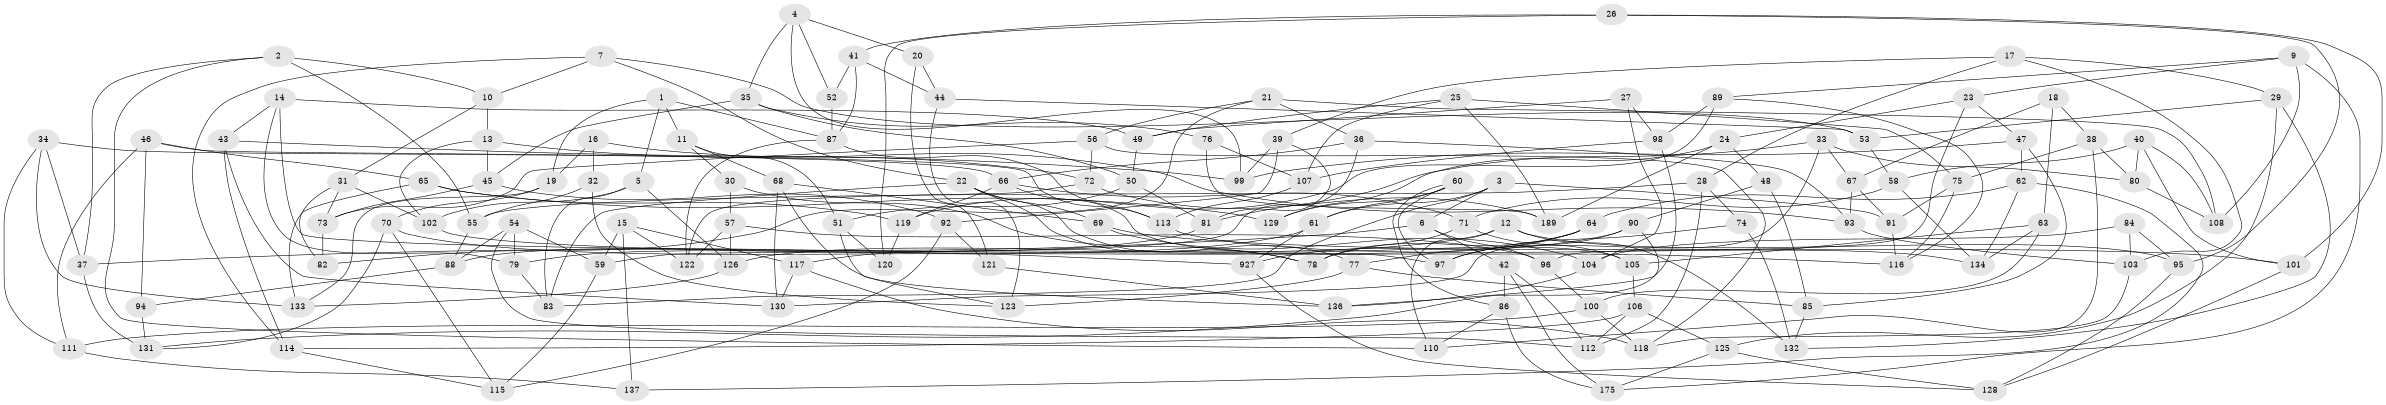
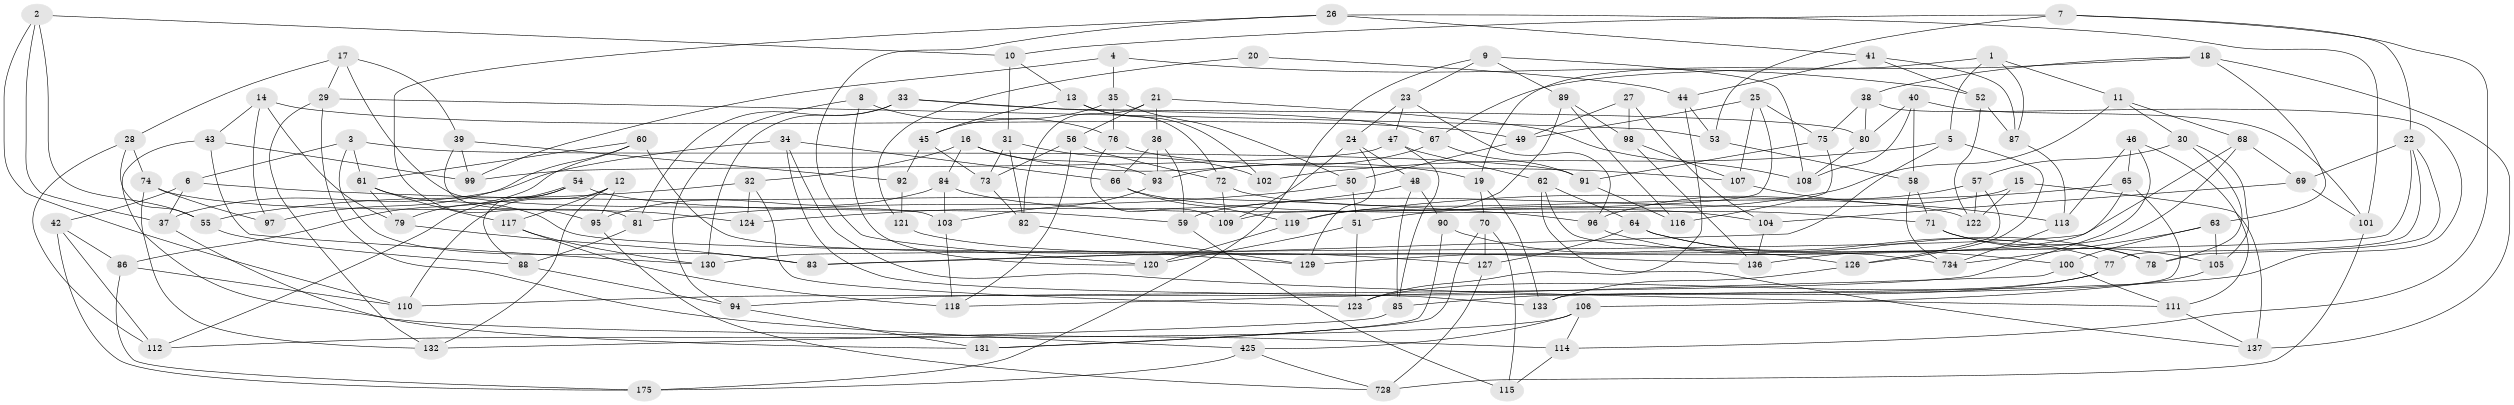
  graph {
    node [color=gray90 style=filled]
    1
    5
    11
    19
    87
    83
    102
    126
    30
    51
    68
    70
    133
    113
    2
    10
    37
    55
    110
    13
    31
    131
    88
    3
    6
    61
    91
    42
    96
    79
-   127 [label=927]
+   127
    116
    4
    20
    35
    52
    99
    44
    121
    76
    45
    50
    122
    n44 [label=175]
    112
    86
    100
    7
    22
    53
    114
    78
    69
    77
    58
    115
+   8
    94
    120
-   109 [label=189]
+   109
    107
    9
    23
    89
    108
    24
    47
    98
    119
    72
    82
    73
    57
    105
    123
    130
    136
    12
    95
    117
    132
-   128
+   128 [label=728]
    118
    92
    14
    43
    49
    97
    15
    59
    137
    16
    32
    84
    93
+   124
    103
    104
    17
    28
    29
    39
    74
-   125
+   125 [label=425]
    81
    18
    38
    63
    67
    75
    80
-   134
+   134 [label=734]
    21
    36
    56
    66
    129
    101
    85
    48
    62
    90
    25
    26
    41
    27
    106
    33
    34
    111
    71
    40
    46
    65
    64
    54
    60
    1 -- 5
    1 -- 11
    1 -- 19
    1 -- 87
    5 -- 83
    5 -- 102
    5 -- 126
    11 -- 30
    11 -- 51
    11 -- 68
    19 -- 70
    19 -- 133
    87 -- 113
-   102 -- 116
    126 -- 133
    30 -- 78
    30 -- 57
-   66 -- 105
+   30 -- 105
    51 -- 120
    51 -- 123
    68 -- 69
    68 -- 130
    68 -- 136
    70 -- 131
    70 -- 127
    70 -- 115
    113 -- 134
    2 -- 10
    2 -- 37
    2 -- 55
    2 -- 110
    10 -- 13
    10 -- 31
    37 -- 131
    55 -- 88
    13 -- 102
    13 -- 45
    13 -- 72
    31 -- 102
    31 -- 82
    31 -- 73
    88 -- 94
    3 -- 83
    3 -- 6
    3 -- 61
    3 -- 91
    6 -- 37
    6 -- 42
    6 -- 96
    61 -- 79
    61 -- 127
    91 -- 116
    42 -- n44
    42 -- 112
    42 -- 86
    96 -- 100
    79 -- 83
    127 -- 128
-   4 -- 20
    4 -- 35
    4 -- 52
    4 -- 99
    20 -- 44
    20 -- 121
    35 -- 76
    35 -- 45
    35 -- 50
    52 -- 87
-   87 -- 122
+   52 -- 122
    44 -- 53
    44 -- 123
    121 -- 136
    76 -- 109
    76 -- 107
    45 -- 73
    45 -- 92
    50 -- 51
    50 -- 81
    86 -- 110
    86 -- n44
    100 -- 118
    100 -- 111
    7 -- 10
    7 -- 22
    7 -- 53
    7 -- 114
    22 -- 83
    22 -- 78
    22 -- 69
    22 -- 77
    53 -- 58
    114 -- 115
    69 -- 104
    69 -- 101
    77 -- 123
    77 -- 85
    58 -- 134
    58 -- 71
+   8 -- 76
+   8 -- 94
+   8 -- 120
    94 -- 131
    107 -- 113
    9 -- n44
    9 -- 23
    9 -- 89
    9 -- 108
    23 -- 96
    23 -- 24
    23 -- 47
    89 -- 116
    89 -- 98
    89 -- 119
    24 -- 109
    24 -- 129
    24 -- 48
    47 -- 99
    47 -- 85
    47 -- 62
    98 -- 107
    98 -- 136
    119 -- 120
    72 -- 122
    72 -- 109
+   82 -- 129
    73 -- 82
    57 -- 126
    57 -- 96
    57 -- 122
    105 -- 106
    12 -- 110
    12 -- 95
    12 -- 117
    12 -- 132
    95 -- 128
    117 -- 130
    117 -- 118
    92 -- 121
-   92 -- 115
    14 -- 79
    14 -- 43
    14 -- 49
    14 -- 97
    43 -- 99
    43 -- 114
    43 -- 130
    49 -- 50
    15 -- 122
-   15 -- 117
+   61 -- 117
    15 -- 59
    15 -- 137
    59 -- 115
    16 -- 19
    16 -- 32
+   16 -- 84
    16 -- 93
    32 -- 55
    32 -- 123
+   32 -- 124
    84 -- 95
    84 -- 103
    84 -- 104
    93 -- 103
    103 -- 118
    104 -- 136
    17 -- 103
    17 -- 28
    17 -- 29
    17 -- 39
    28 -- 55
    28 -- 112
    28 -- 74
    29 -- 53
    29 -- 132
    29 -- 125
    39 -- 99
    39 -- 92
    39 -- 81
    74 -- 132
    74 -- 97
+   74 -- 124
    125 -- n44
    125 -- 128
    81 -- 88
+   18 -- 137
    18 -- 38
    18 -- 63
    18 -- 67
    38 -- 110
    38 -- 75
    38 -- 80
    63 -- 100
    63 -- 105
    63 -- 134
    67 -- 91
    67 -- 93
    75 -- 91
    75 -- 116
    80 -- 108
    21 -- 108
    21 -- 82
    21 -- 36
    21 -- 56
    36 -- 59
    36 -- 93
    36 -- 66
    56 -- 72
    56 -- 73
    56 -- 118
    66 -- 119
    66 -- 71
    101 -- 128
    85 -- 132
+   48 -- 124
    48 -- 85
    48 -- 90
    62 -- 137
    62 -- 134
    62 -- 64
    90 -- 126
    90 -- 131
-   90 -- 97
    25 -- 109
    25 -- 107
    25 -- 49
    25 -- 75
    26 -- 120
    26 -- 95
    26 -- 101
    26 -- 41
    41 -- 87
    41 -- 52
    41 -- 44
    27 -- 98
    27 -- 49
    27 -- 104
    106 -- 112
    106 -- 114
    106 -- 125
    33 -- 130
    33 -- 81
    33 -- 67
    33 -- 80
    34 -- 133
    34 -- 37
    34 -- 66
    34 -- 111
    111 -- 137
    71 -- 78
    71 -- 105
    40 -- 58
    40 -- 108
    40 -- 80
    40 -- 101
    46 -- 113
    46 -- 94
    46 -- 111
    46 -- 65
    65 -- 133
    65 -- 119
    65 -- 129
    64 -- 127
    64 -- 78
    64 -- 77
    54 -- 88
    54 -- 79
    54 -- 112
    54 -- 59
    60 -- 61
    60 -- 86
    60 -- 97
    60 -- 129
  }
